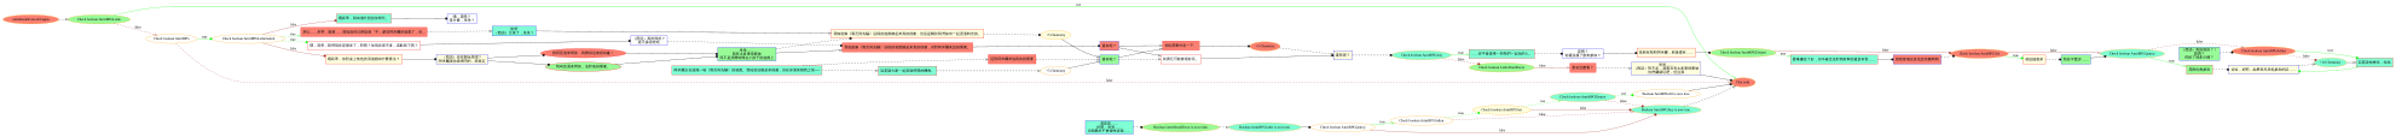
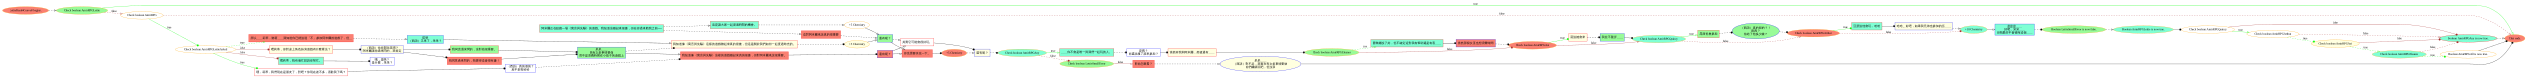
  digraph {
    fontname="Liberation Serif"
    rankdir=LR
    node [color=orange fillcolor=aquamarine fontname="Liberation Serif" style=filled shape=box]
    edge [arrowhead=dot fontname="Liberation Serif" style=solid]
    "LettieRank4Convo8 begins." [fillcolor=salmon shape=""]
    n2 [fillcolor=palegreen label="Check boolean AmirRPGLettie" shape=""]
    "Chat ends." [fillcolor=salmon shape=""]
    n4 [fillcolor=white label="Check boolean AmirRPG" shape=""]
    n5 [fillcolor=white label="Check boolean AmirRPGLettieAsked" shape=""]
    n6 [color=red fillcolor=salmon label="所以……莉蒂，聽著……我知道你已經說過「不」參加阿米爾的遊戲了，但..."]
    n7 [color=red fillcolor=white label="嘿，莉蒂，我們現在是朋友了，對吧？你現在差不多，喜歡我了嗎？"]
    n8 [color=red fillcolor=lightyellow label="嘿莉蒂，你對桌上角色扮演遊戲有什麼看法？"]
    n9 [color=red label="嘿莉蒂，我有個忙想請你幫忙。"]
    n10 [color=blue label="哎呀\n（西語）又來了，呆呆？"]
    n11 [color=blue fillcolor=white label="（西語）真的假的？\n差不多啦哈哈"]
    n12 [color=blue fillcolor=lightyellow label="（西語）你在開玩笑吧？\n阿米爾讓你過來問的，我肯定"]
    n13 [color=blue fillcolor=white label="哦，是嗎？\n是什麼，呆呆？"]
    n14 [color=red fillcolor=lightyellow label="我知道像《寓言與先驅》這樣的遊戲聽起來真的很傻，但這是關於我們如何一起度過時光的。"]
    n15 [color=red fillcolor=salmon label="我知道像《寓言與先驅》這樣的遊戲聽起來真的很傻，但對阿米爾來說很重要。"]
-   n16 [color=red fillcolor=salmon label="我同意過來問的，我覺得這會很有趣！" shape=ellipse]
-   n17 [color=red fillcolor=palegreen label="我同意過來問的，這對他很重要。" shape=ellipse]
+   n16 [color=red fillcolor=salmon label="我同意過來問的，我覺得這會很有趣！"]
+   n17 [color=red fillcolor=palegreen label="我同意過來問的，這對他很重要。"]
    n18 [fillcolor=lightyellow label="+5 Chemistry" shape=""]
    n19 [color=blue fillcolor=salmon label="還有呢？"]
    n20 [color=blue fillcolor=palegreen label="呆呆……\n我有太多事情要做\n而不是浪費時間在小孩子的遊戲上"]
    n21 [color=red label="阿米爾正在組織一場《寓言與先驅》的遊戲。我知道這聽起來很傻，但在你過來戳我之前──"]
    n22 [color=red label="這是讓大家一起度過時間的機會。"]
    n23 [color=red fillcolor=salmon label="這對阿米爾來說真的很重要"]
    n24 [color=blue fillcolor=palegreen label="還有呢？"]
    n25 [color=red fillcolor=white label="其實它可能會很好玩。"]
    n26 [color=red fillcolor=salmon label="你也需要休息一下。"]
    n27 [fillcolor=white label="+5 Chemistry" shape=""]
    n28 [color=blue fillcolor=lightyellow label="還有呢？"]
    n29 [fillcolor=salmon label="+5 Chemistry" shape=""]
    n30 [label="Check boolean AmirRPGAny" shape=""]
    n31 [color=red label="……你不會是唯一與我們一起玩的人。"]
    n32 [fillcolor=palegreen label="Check boolean LettieSmallFavor" shape=""]
    n33 [color=blue fillcolor=white label="是嗎？\n你還說服了誰來參加？"]
    n34 [color=red fillcolor=salmon label="那你怎麼看？"]
    n35 [color=red fillcolor=lightyellow label="當然有我和阿米爾，然後還有……"]
-   n36 [color=blue fillcolor=lightyellow label="呆呆……\n（西語）對不起，我實在有太多事情要做\n你們繼續玩吧，但沒我"]
+   n36 [color=blue fillcolor=lightyellow label="呆呆……\n（西語）對不起，我實在有太多事情要做\n你們繼續玩吧，但沒我" shape=ellipse]
    n37 [fillcolor=palegreen label="Check boolean AmirRPGEleanor" shape=""]
    n38 [label="+10 Chemistry" shape=""]
    n39 [color=blue label="是是是……\n好吧，呆呆……\n但我最好不會後悔這個……"]
    n40 [color=red label="愛琳娜說了好，但不確定這對我有幫助還是有害……"]
    n41 [fillcolor=salmon label="Check boolean AmirRPGAoi" shape=""]
    n42 [fillcolor=palegreen label="Boolean LettieSmallFavor is now false." shape=""]
    n43 [color=blue fillcolor=salmon label="當然那個女巫也想浪費時間"]
    n44 [color=red fillcolor=lightyellow label="葵說她會來"]
    n45 [label="Check boolean AmirRPGQuincy" shape=""]
    n46 [label="Boolean AmirRPGLettie is now true." shape=""]
    n47 [color=blue fillcolor=palegreen label="我並不驚訝……"]
    n48 [color=red fillcolor=palegreen label="昆西也會參加"]
    n49 [fillcolor=salmon label="Check boolean AmirRPGArthur" shape=""]
    n50 [fillcolor=white label="Check boolean AmirRPGQuincy" shape=""]
-   n51 [color=blue fillcolor=palegreen label="（西語）真的假的？！\n崑西？\n你給了他多少錢？"]
+   n51 [color=blue fillcolor=palegreen label="（西語）真的假的？！\n崑西？\n你給了他多少錢？" shape=ellipse]
    n52 [color=red label="亞瑟說他會玩，哈哈"]
    n53 [fillcolor=white label="Check boolean AmirRPGArthur" shape=""]
-   n54 [label="Boolean AmirRPGAny is now true." shape=""]
+   n54 [color=red label="Boolean AmirRPGAny is now true." shape=""]
    n55 [color=blue fillcolor=lightyellow label="哈哈... 好吧，如果我兄弟也參加的話……"]
    n56 [fillcolor=lightyellow label="Check boolean AmirRPGAoi" shape=""]
    n57 [label="Check boolean AmirRPGEleanor" shape=""]
    n58 [fillcolor=white label="Boolean AmirRPGAll is now true." shape=""]
    "LettieRank4Convo8 begins." -> n2 [arrowhead=onormal style=dashed]
    n2 -> "Chat ends." [arrowhead=onormal color=green label=true]
    n2 -> n4 [arrowhead=onormal color=brown label=false style=dashed]
    n4 -> "Chat ends." [arrowhead=onormal color=brown label=false style=dashed]
    n4 -> n5 [color=green label=true]
    n5 -> n6 [arrowhead=onormal color=green label=true style=dashed]
-   n5 -> n7 [color=green label=true style=dashed]
+   n5 -> n7 [color=green label=true]
    n5 -> n8 [color=brown label=false]
    n5 -> n9 [color=brown label=false]
    n6 -> n10 [arrowhead=onormal style=dashed]
    n7 -> n11
    n8 -> n12
    n9 -> n13
    n10 -> n14 [arrowhead=onormal]
    n11 -> n15 [style=dashed]
    n12 -> n16
    n12 -> n17
    n14 -> n18 [style=dashed]
    n15 -> n19
    n16 -> n20
    n17 -> n20
    n18 -> n24 [arrowhead=onormal]
    n19 -> n25 [arrowhead=onormal]
    n19 -> n26 [arrowhead=onormal]
    n20 -> n14 [style=dashed]
    n20 -> n15 [arrowhead=onormal]
    n21 -> n22 [arrowhead=onormal style=dashed]
    n21 -> n23 [arrowhead=onormal style=dashed]
    n22 -> n27 [arrowhead=onormal style=dashed]
    n23 -> n24 [arrowhead=onormal style=dashed]
    n24 -> n25 [arrowhead=onormal style=dashed]
    n24 -> n26 [arrowhead=onormal]
    n25 -> n28
    n26 -> n29
    n27 -> n24 [arrowhead=onormal]
    n28 -> n30 [style=dashed]
    n29 -> n28 [arrowhead=onormal style=dashed]
    n30 -> n31 [arrowhead=onormal color=green label=true]
    n30 -> n32 [color=brown label=false style=dashed]
    n31 -> n33 [style=dashed]
    n32 -> n34 [arrowhead=onormal color=brown label=false]
    n33 -> n35
    n34 -> n36 [arrowhead=onormal style=dashed]
    n35 -> n37
    n36 -> "Chat ends."
    n37 -> n40 [arrowhead=onormal color=green label=true style=dashed]
    n37 -> n41 [color=brown label=false]
-   n38 -> n52 [arrowhead=onormal]
+   n38 -> n39 [arrowhead=onormal]
    n39 -> n42 [style=dashed]
    n40 -> n43
    n41 -> n44 [color=green label=true]
    n41 -> n45 [arrowhead=onormal color=brown label=false]
    n42 -> n46 [arrowhead=onormal style=dashed]
    n43 -> n41 [style=dashed]
    n44 -> n47 [style=dashed]
    n45 -> n48 [arrowhead=onormal color=green label=true]
    n45 -> n49 [arrowhead=onormal color=brown label=false style=dashed]
    n46 -> n50
    n47 -> n45
-   n48 -> n55 [style=dashed]
+   n48 -> n51 [style=dashed]
    n49 -> n38 [color=brown label=false style=dashed]
    n49 -> n52 [color=green label=true]
    n50 -> n53 [arrowhead=onormal color=green label=true]
    n50 -> n54 [color=brown label=false]
    n51 -> n49 [style=dashed]
-   n52 -> n55 [color=green]
+   n52 -> n55
    n53 -> n54 [arrowhead=onormal color=brown label=false style=dashed]
    n53 -> n56 [color=green label=true style=dashed]
    n54 -> "Chat ends." [arrowhead=onormal style=dashed]
    n55 -> n38 [arrowhead=onormal style=dashed]
    n56 -> n54 [color=brown label=false]
    n56 -> n57 [arrowhead=onormal color=green label=true style=dashed]
    n57 -> n54 [color=brown label=false style=dashed]
    n57 -> n58 [color=green label=true style=dashed]
    n58 -> "Chat ends."
  }
